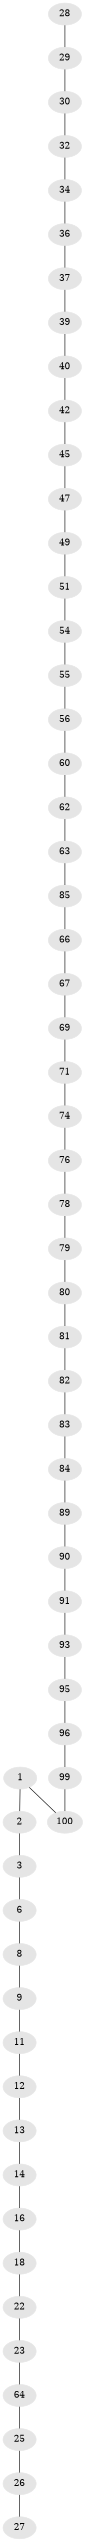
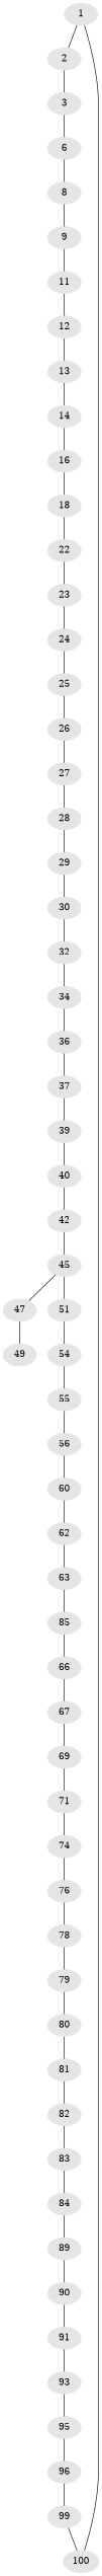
  graph {
    node [color=gray90 style=filled]
    1
    2
    100
    3 [super="+4"]
    6 [super="+7"]
    8
    9 [super="+10"]
    11
    12
    13
    14 [super="+15"]
    16 [super="+17"]
    18 [super="+19"]
    22
    23
-   24 [label=64]
+   24
    25
    26
    27
    28
    29
    30 [super="+31"]
    32 [super="+33"]
    34 [super="+35"]
    36
    37 [super="+38"]
    39
    40 [super="+41"]
    n29 [label=42 super="+44"]
    45 [super="+46"]
    47 [super="+48"]
    49 [super="+50"]
    51 [super="+52"]
    54
    55
    56 [super="+57"]
    60 [super="+61"]
    62
    63 [super="+64"]
    n40 [label=85]
    66
    67 [super="+68"]
    69 [super="+70"]
    71 [super="+72"]
    74 [super="+75"]
    76 [super="+77"]
    78
    79
    80
    81
    82
    83
    84 [super="+85"]
    89
    90
    91 [super="+92"]
    93 [super="+94"]
    95
    96 [super="+97"]
    99
    1 -- 2
    1 -- 100
    2 -- 3
    3 -- 6
    6 -- 8
    8 -- 9
    9 -- 11
    11 -- 12
    12 -- 13
    13 -- 14
    14 -- 16
    16 -- 18
    18 -- 22
    22 -- 23
    23 -- 24
    24 -- 25
    25 -- 26
    26 -- 27
+   27 -- 28
    28 -- 29
    29 -- 30
    30 -- 32
    32 -- 34
    34 -- 36
    36 -- 37
    37 -- 39
    39 -- 40
    40 -- n29
    n29 -- 45
    45 -- 47
    47 -- 49
-   49 -- 51
+   45 -- 51
    51 -- 54
    54 -- 55
    55 -- 56
    56 -- 60
    60 -- 62
    62 -- 63
    63 -- n40
    n40 -- 66
    66 -- 67
    67 -- 69
    69 -- 71
    71 -- 74
    74 -- 76
    76 -- 78
    78 -- 79
    79 -- 80
    80 -- 81
    81 -- 82
    82 -- 83
    83 -- 84
    84 -- 89
    89 -- 90
    90 -- 91
    91 -- 93
    93 -- 95
    95 -- 96
    96 -- 99
    99 -- 100
  }
